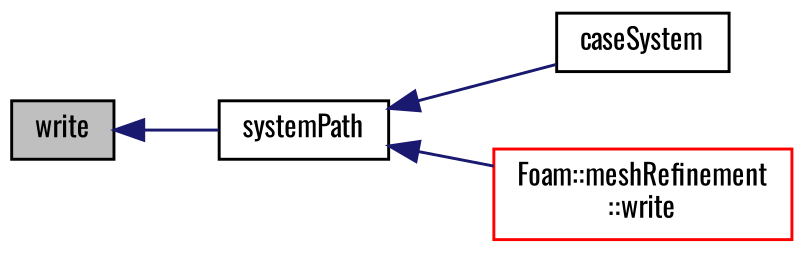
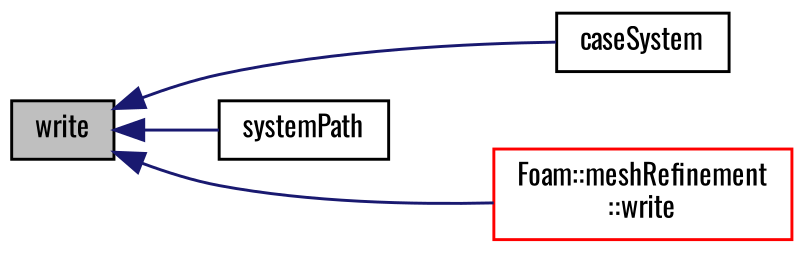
  digraph {
    fontname=Oswald
    rankdir=LR
    node [color=black fontname=Oswald fontsize=10 shape=record]
    edge [color=midnightblue dir=back fontname=Oswald fontsize=10 labelfontname=Helvetica labelfontsize=10 style=solid]
    n1 [fillcolor=grey75 fontcolor=black height=0.2 label=write style=filled width=0.4]
    n2 [height=0.2 label=caseSystem width=0.4]
    n3 [color=red height=0.2 label="Foam::meshRefinement\l::write" width=0.4]
    n4 [height=0.2 label=systemPath width=0.4]
-   n4 -> n2
-   n4 -> n3
+   n1 -> n2
+   n1 -> n3
    n1 -> n4
  }
